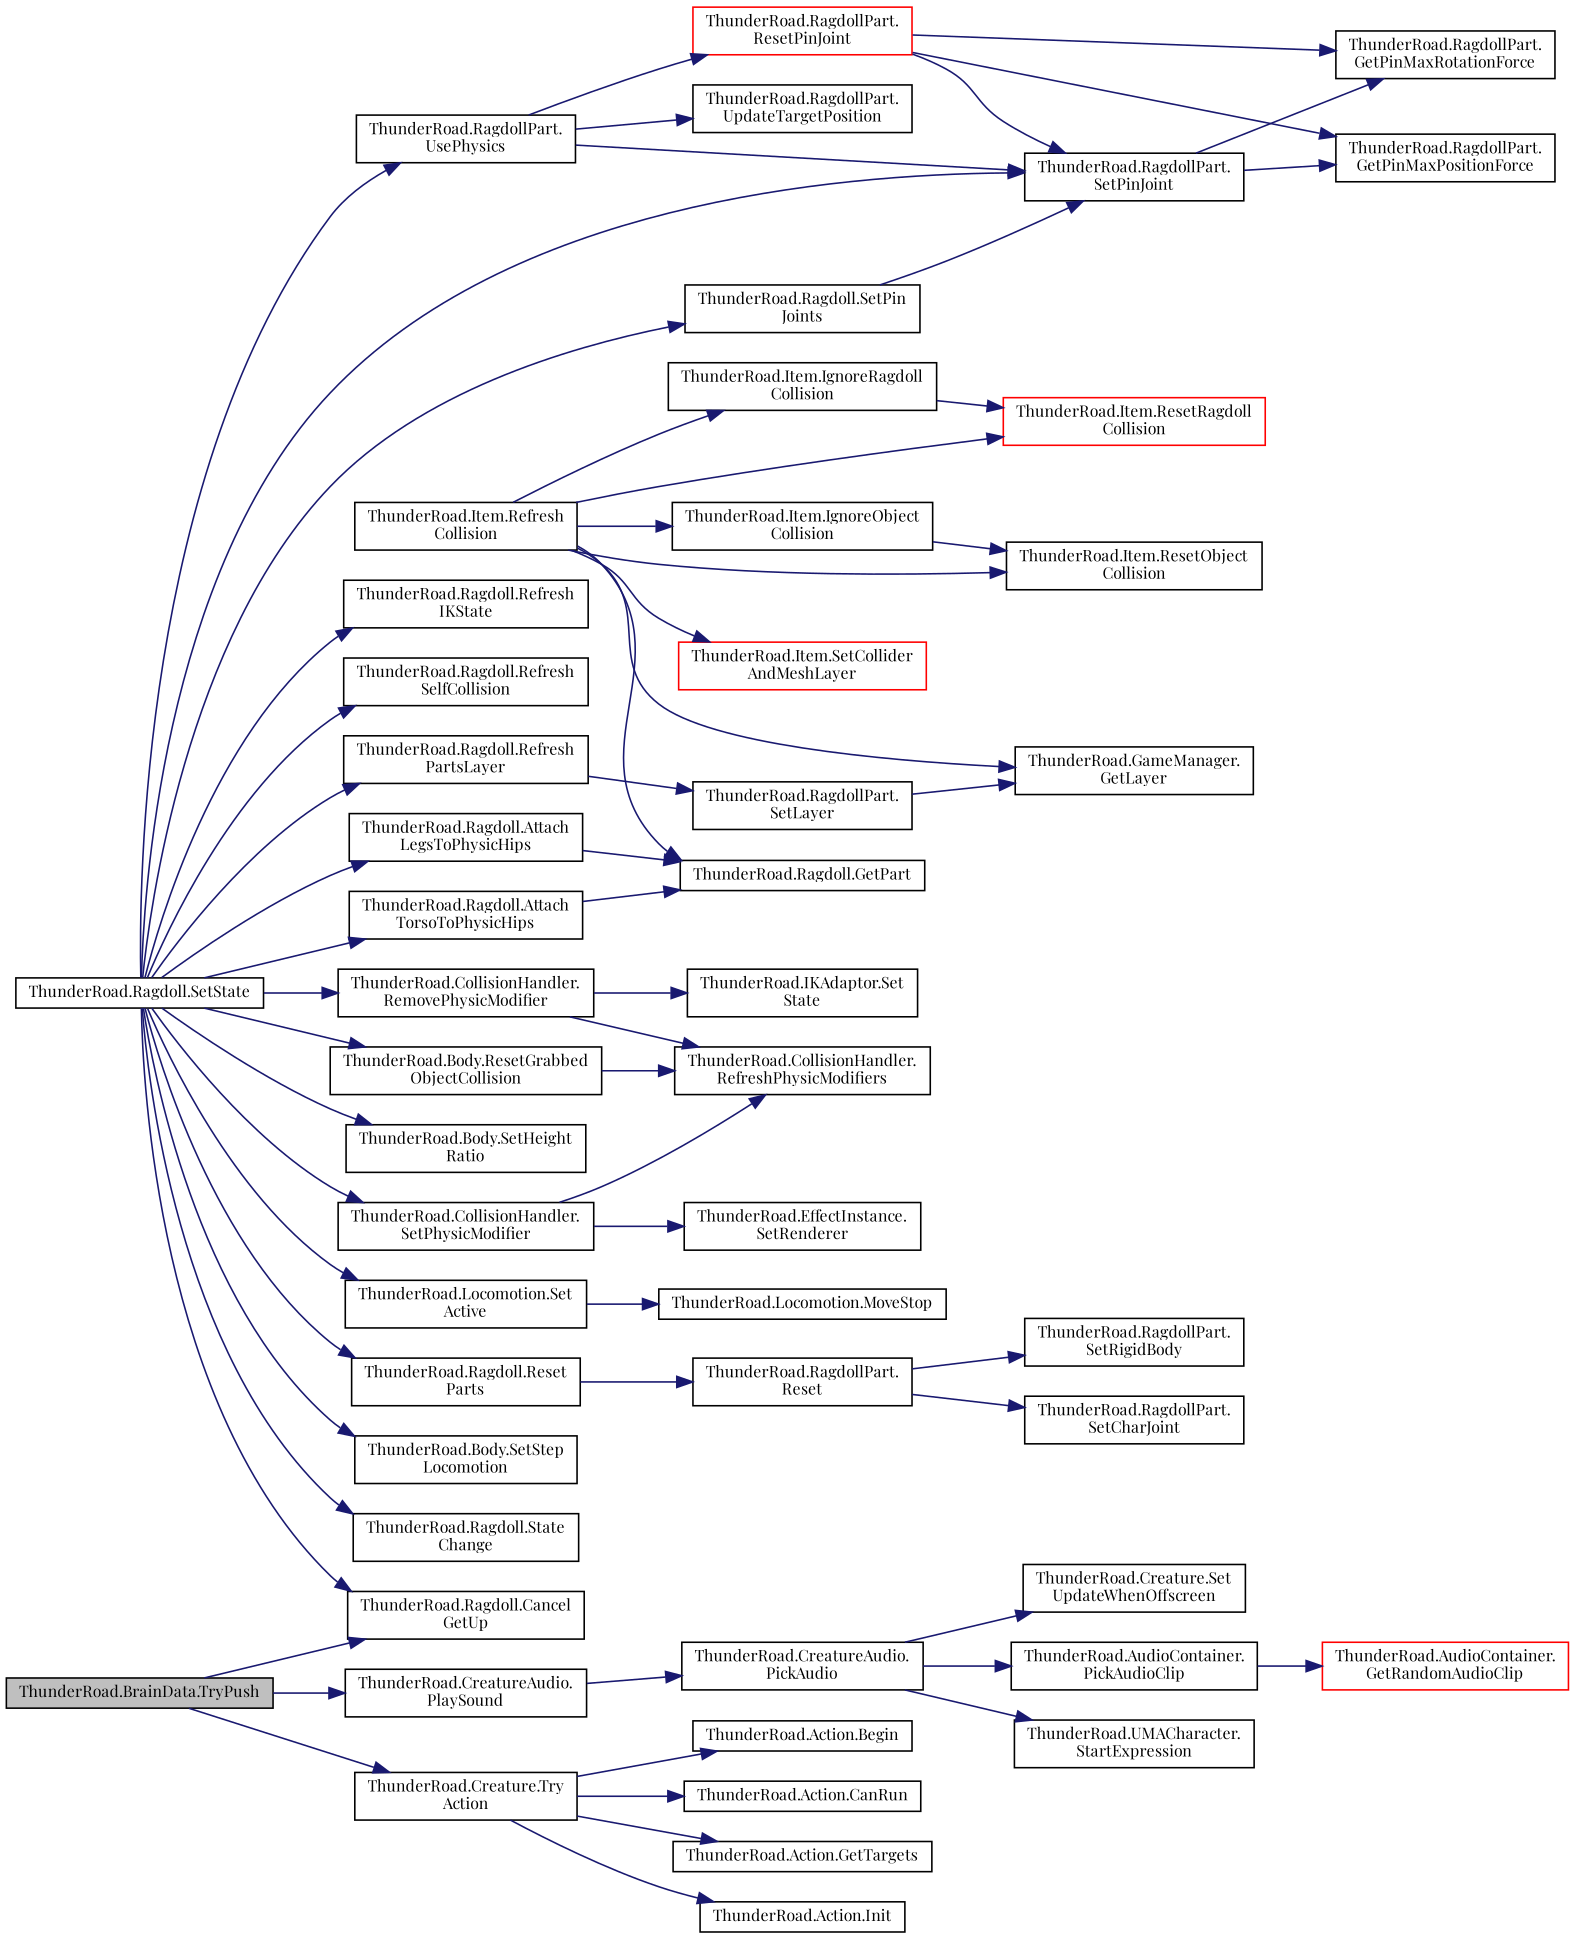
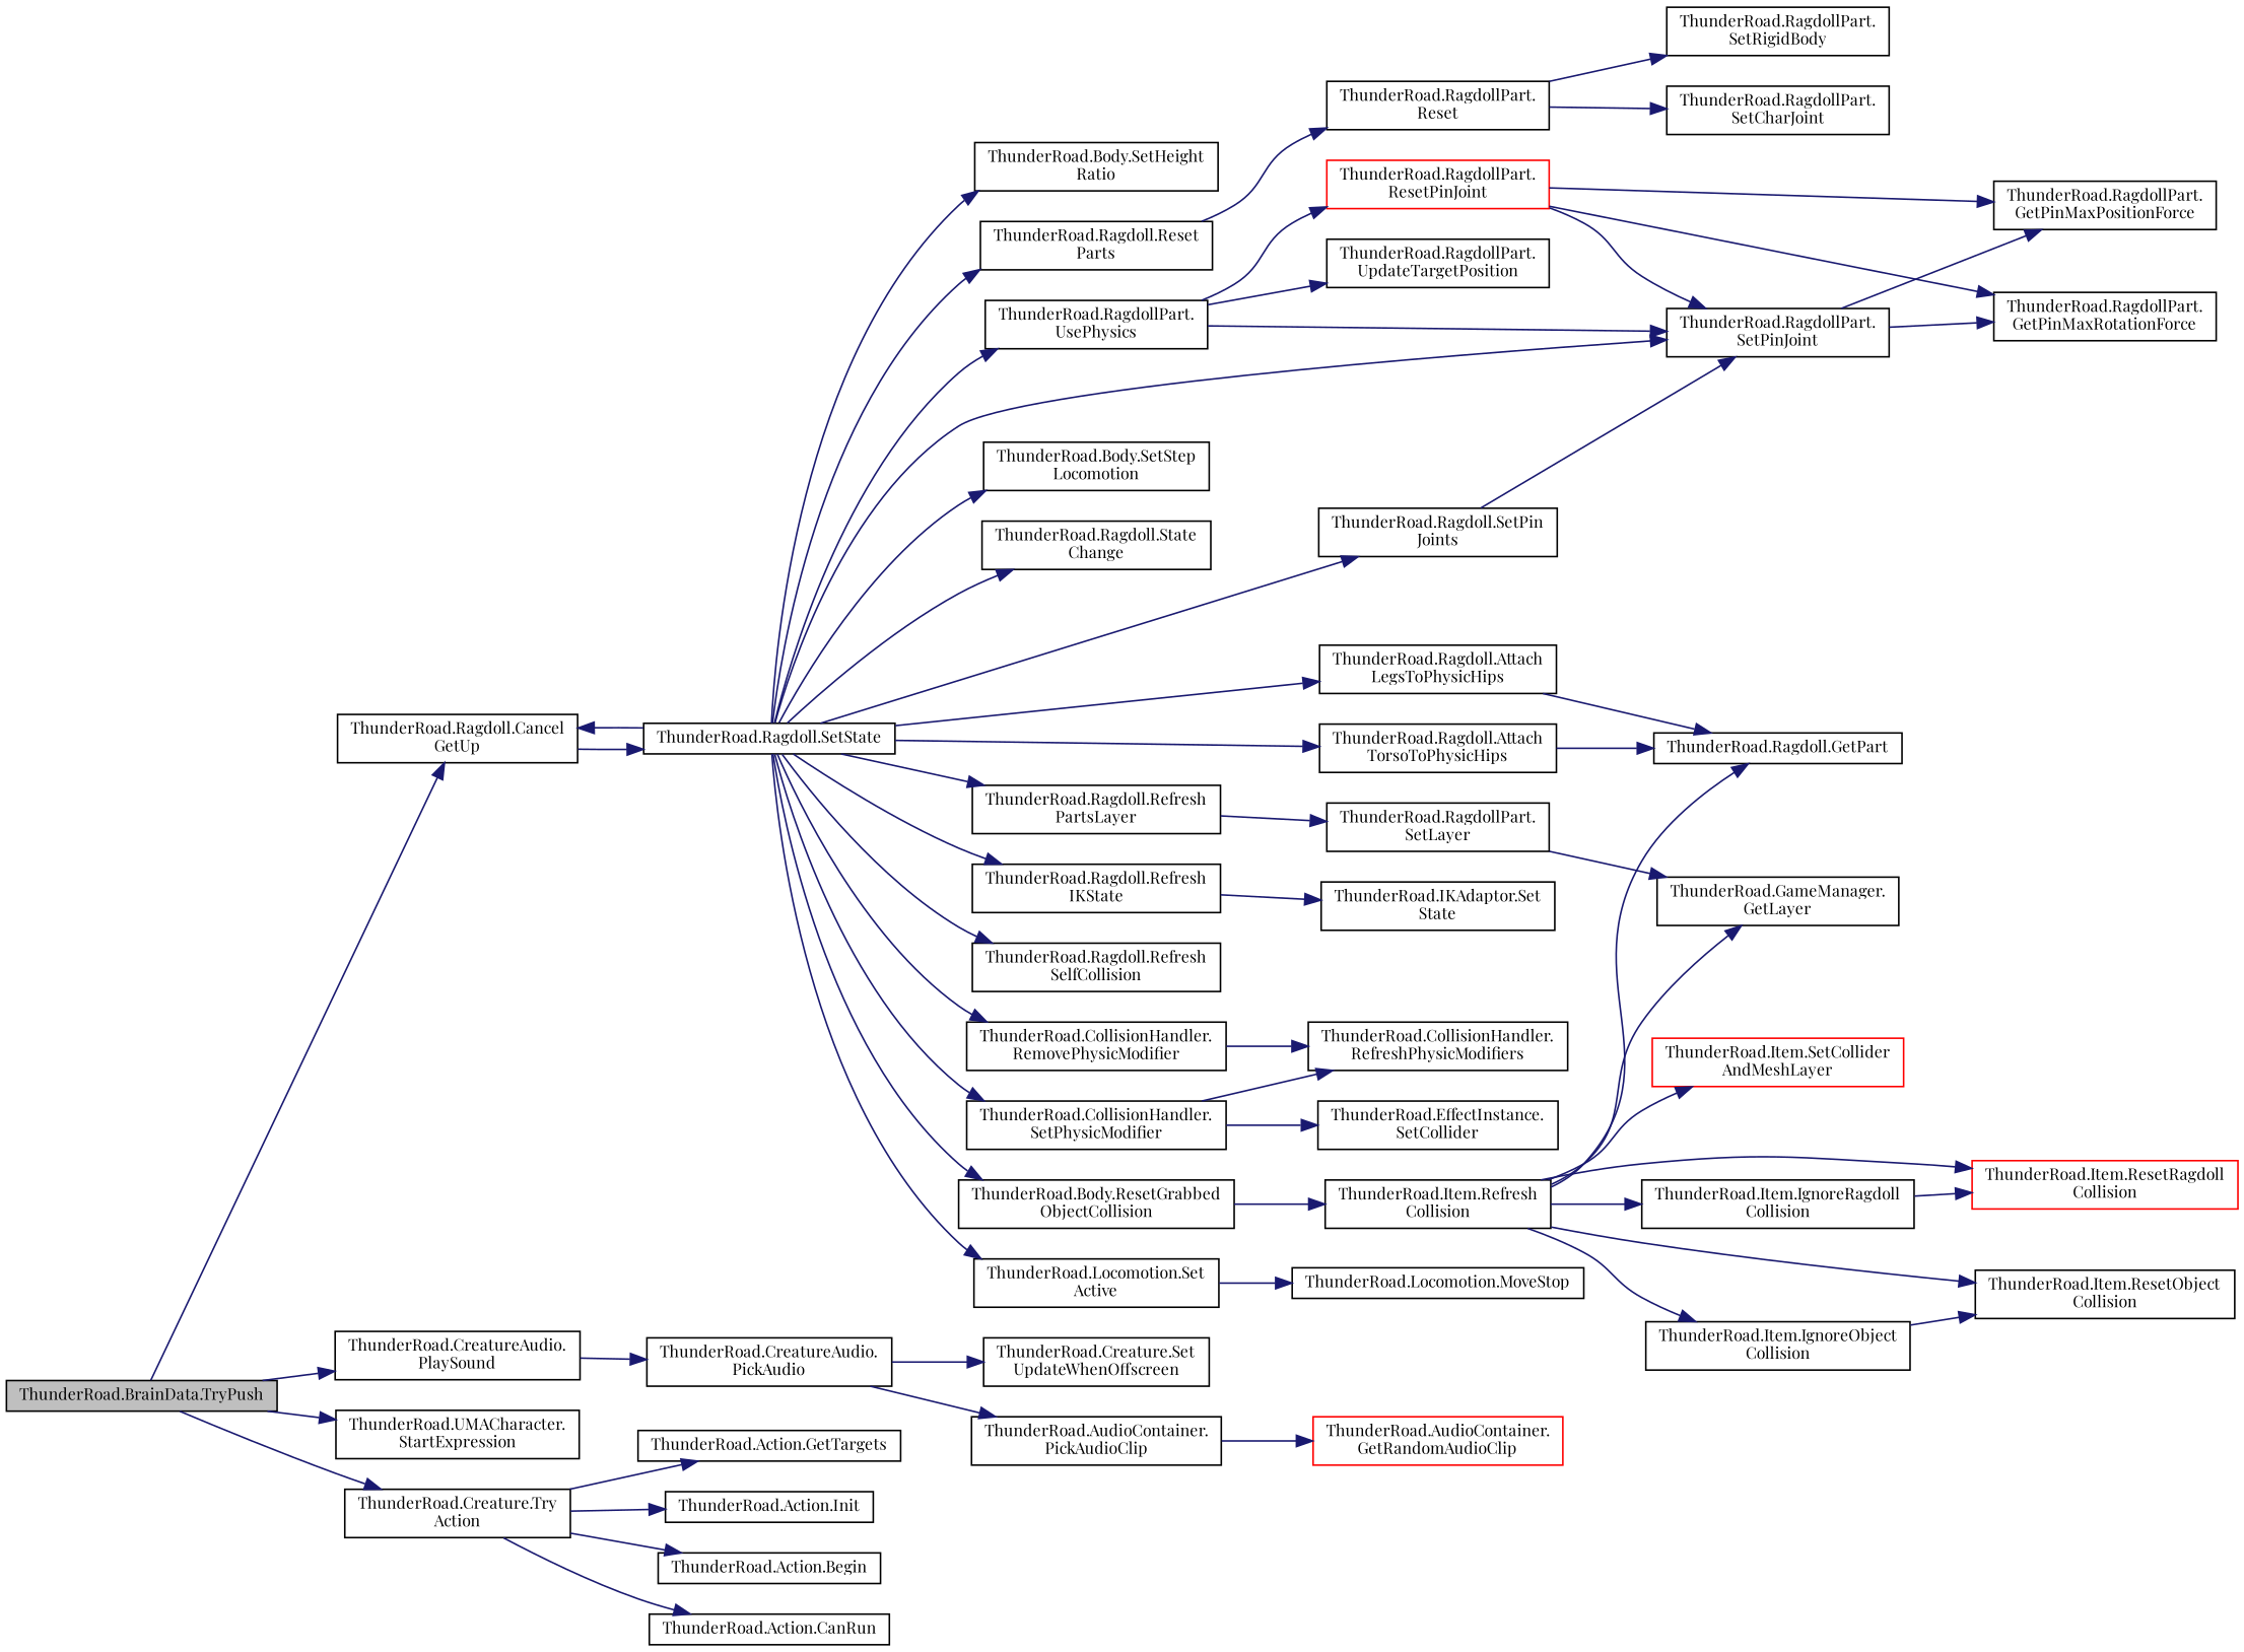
  digraph {
    fontname="Playfair Display"
    rankdir=LR
    node [color=black fillcolor=white fontname="Playfair Display" fontsize=10 shape=record style=filled]
    edge [color=midnightblue fontname="Playfair Display" fontsize=10 labelfontname=Helvetica labelfontsize=10 style=solid]
    n1 [fillcolor=grey75 fontcolor=black height=0.2 label="ThunderRoad.BrainData.TryPush" width=0.4]
    n2 [height=0.2 label="ThunderRoad.Ragdoll.Cancel\lGetUp" width=0.4]
    n3 [height=0.2 label="ThunderRoad.CreatureAudio.\lPlaySound" width=0.4]
    n4 [height=0.2 label="ThunderRoad.UMACharacter.\lStartExpression" width=0.4]
    n5 [height=0.2 label="ThunderRoad.Creature.Try\lAction" width=0.4]
    n6 [height=0.2 label="ThunderRoad.Ragdoll.SetState" width=0.4]
    n7 [height=0.2 label="ThunderRoad.Ragdoll.Attach\lLegsToPhysicHips" width=0.4]
    n8 [height=0.2 label="ThunderRoad.Ragdoll.Attach\lTorsoToPhysicHips" width=0.4]
    n9 [height=0.2 label="ThunderRoad.Ragdoll.Refresh\lIKState" width=0.4]
    n10 [height=0.2 label="ThunderRoad.Ragdoll.Refresh\lPartsLayer" width=0.4]
    n11 [height=0.2 label="ThunderRoad.Ragdoll.Refresh\lSelfCollision" width=0.4]
    n12 [height=0.2 label="ThunderRoad.CollisionHandler.\lRemovePhysicModifier" width=0.4]
    n13 [height=0.2 label="ThunderRoad.Body.ResetGrabbed\lObjectCollision" width=0.4]
    n14 [height=0.2 label="ThunderRoad.Ragdoll.Reset\lParts" width=0.4]
    n15 [height=0.2 label="ThunderRoad.Locomotion.Set\lActive" width=0.4]
    n16 [height=0.2 label="ThunderRoad.Body.SetHeight\lRatio" width=0.4]
    n17 [height=0.2 label="ThunderRoad.CollisionHandler.\lSetPhysicModifier" width=0.4]
    n18 [height=0.2 label="ThunderRoad.RagdollPart.\lSetPinJoint" width=0.4]
    n19 [height=0.2 label="ThunderRoad.Ragdoll.SetPin\lJoints" width=0.4]
    n20 [height=0.2 label="ThunderRoad.Body.SetStep\lLocomotion" width=0.4]
    n21 [height=0.2 label="ThunderRoad.Ragdoll.State\lChange" width=0.4]
    n22 [height=0.2 label="ThunderRoad.RagdollPart.\lUsePhysics" width=0.4]
    n23 [height=0.2 label="ThunderRoad.CreatureAudio.\lPickAudio" width=0.4]
    n24 [height=0.2 label="ThunderRoad.Action.Begin" width=0.4]
    n25 [height=0.2 label="ThunderRoad.Action.CanRun" width=0.4]
    n26 [height=0.2 label="ThunderRoad.Action.GetTargets" width=0.4]
    n27 [height=0.2 label="ThunderRoad.Action.Init" width=0.4]
    n28 [height=0.2 label="ThunderRoad.Ragdoll.GetPart" width=0.4]
    n29 [height=0.2 label="ThunderRoad.IKAdaptor.Set\lState" width=0.4]
    n30 [height=0.2 label="ThunderRoad.RagdollPart.\lSetLayer" width=0.4]
    n31 [height=0.2 label="ThunderRoad.CollisionHandler.\lRefreshPhysicModifiers" width=0.4]
    n32 [height=0.2 label="ThunderRoad.Item.Refresh\lCollision" width=0.4]
    n33 [height=0.2 label="ThunderRoad.RagdollPart.\lReset" width=0.4]
    n34 [height=0.2 label="ThunderRoad.Locomotion.MoveStop" width=0.4]
-   n35 [height=0.2 label="ThunderRoad.EffectInstance.\lSetRenderer" width=0.4]
+   n35 [height=0.2 label="ThunderRoad.EffectInstance.\lSetCollider" width=0.4]
    n36 [height=0.2 label="ThunderRoad.RagdollPart.\lGetPinMaxPositionForce" width=0.4]
    n37 [height=0.2 label="ThunderRoad.RagdollPart.\lGetPinMaxRotationForce" width=0.4]
    n38 [height=0.2 label="ThunderRoad.Creature.Set\lUpdateWhenOffscreen" width=0.4]
    n39 [color=red height=0.2 label="ThunderRoad.RagdollPart.\lResetPinJoint" width=0.4]
    n40 [height=0.2 label="ThunderRoad.RagdollPart.\lUpdateTargetPosition" width=0.4]
    n41 [height=0.2 label="ThunderRoad.GameManager.\lGetLayer" width=0.4]
    n42 [height=0.2 label="ThunderRoad.Item.IgnoreObject\lCollision" width=0.4]
    n43 [height=0.2 label="ThunderRoad.Item.ResetObject\lCollision" width=0.4]
    n44 [height=0.2 label="ThunderRoad.Item.IgnoreRagdoll\lCollision" width=0.4]
    n45 [color=red height=0.2 label="ThunderRoad.Item.ResetRagdoll\lCollision" width=0.4]
    n46 [color=red height=0.2 label="ThunderRoad.Item.SetCollider\lAndMeshLayer" width=0.4]
    n47 [height=0.2 label="ThunderRoad.RagdollPart.\lSetCharJoint" width=0.4]
    n48 [height=0.2 label="ThunderRoad.RagdollPart.\lSetRigidBody" width=0.4]
    n49 [height=0.2 label="ThunderRoad.AudioContainer.\lPickAudioClip" width=0.4]
    n50 [color=red height=0.2 label="ThunderRoad.AudioContainer.\lGetRandomAudioClip" width=0.4]
    n1 -> n2
    n1 -> n3
-   n23 -> n4
+   n1 -> n4
    n1 -> n5
+   n2 -> n6
    n3 -> n23
    n5 -> n24
    n5 -> n25
    n5 -> n26
    n5 -> n27
    n6 -> n2
    n6 -> n7
    n6 -> n8
    n6 -> n9
    n6 -> n10
    n6 -> n11
    n6 -> n12
    n6 -> n13
    n6 -> n14
    n6 -> n15
    n6 -> n16
    n6 -> n17
    n6 -> n18
    n6 -> n19
    n6 -> n20
    n6 -> n21
    n6 -> n22
    n7 -> n28
    n8 -> n28
-   n12 -> n29
+   n9 -> n29
    n10 -> n30
    n12 -> n31
-   n13 -> n31
+   n13 -> n32
    n14 -> n33
    n15 -> n34
    n17 -> n31
    n17 -> n35
    n18 -> n36
    n18 -> n37
    n19 -> n18
    n22 -> n18
    n22 -> n39
    n22 -> n40
    n23 -> n38
    n23 -> n49
    n30 -> n41
    n32 -> n28
    n32 -> n41
    n32 -> n42
    n32 -> n43
    n32 -> n44
    n32 -> n45
    n32 -> n46
    n33 -> n47
    n33 -> n48
    n39 -> n18
    n39 -> n36
    n39 -> n37
    n42 -> n43
    n44 -> n45
    n49 -> n50
  }
